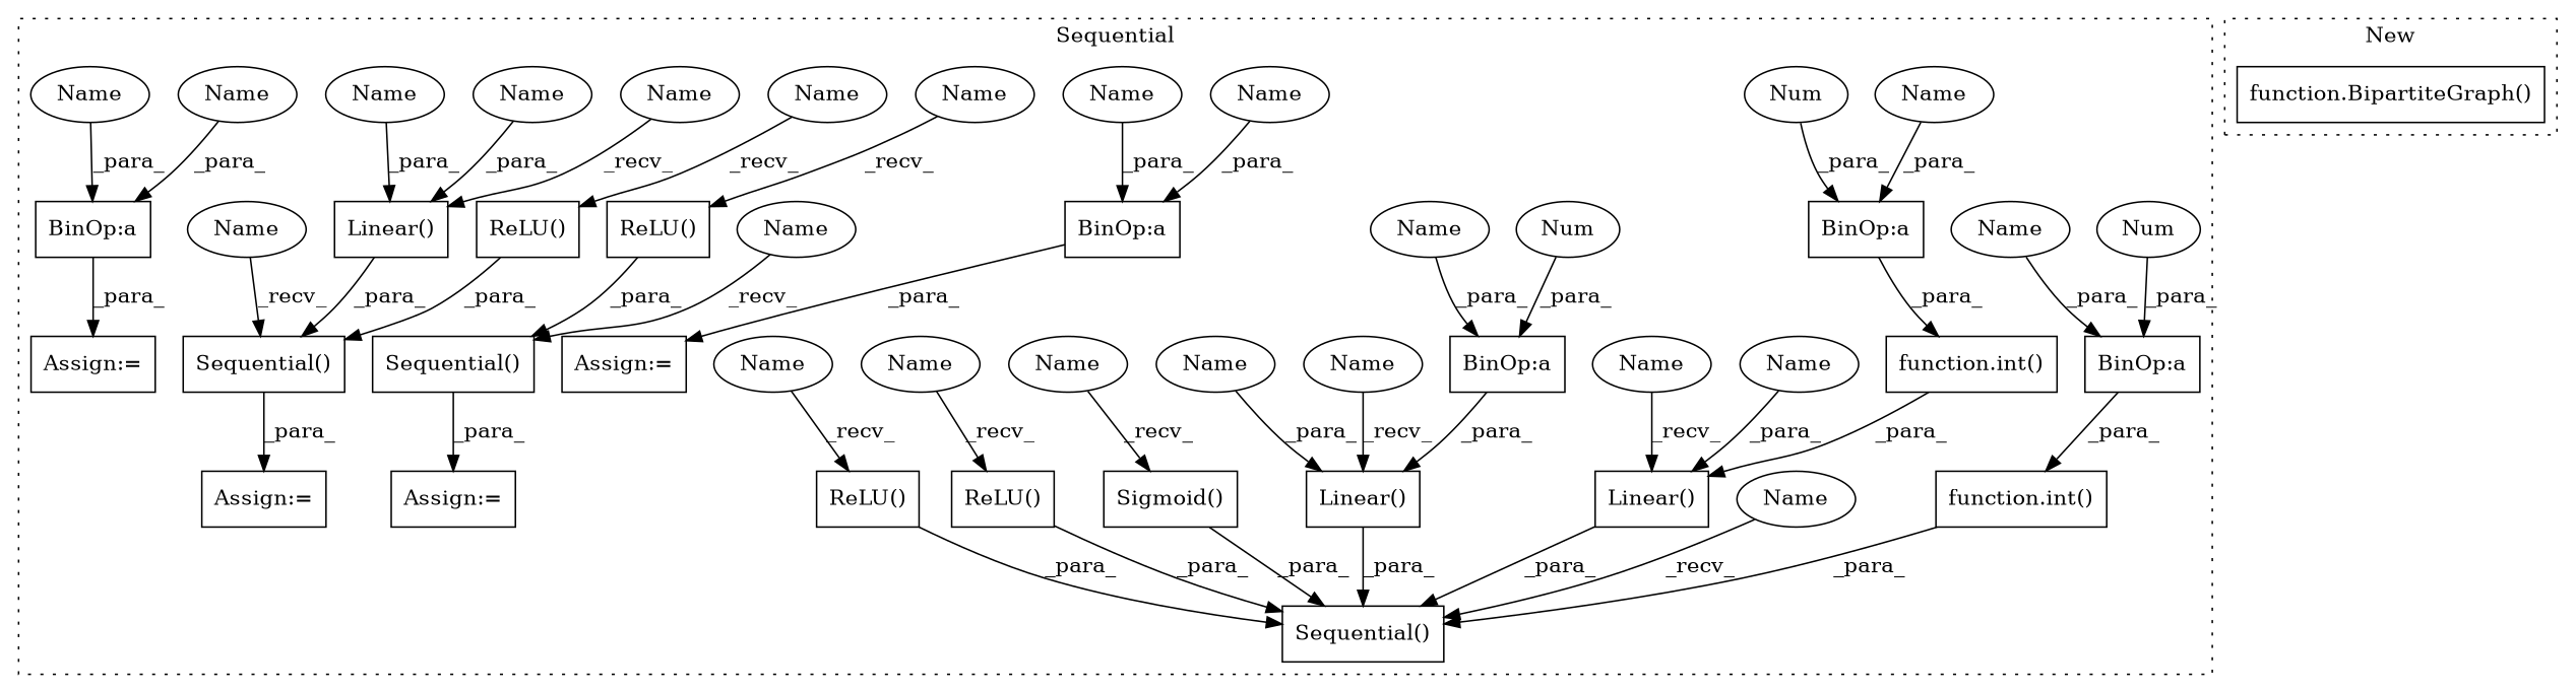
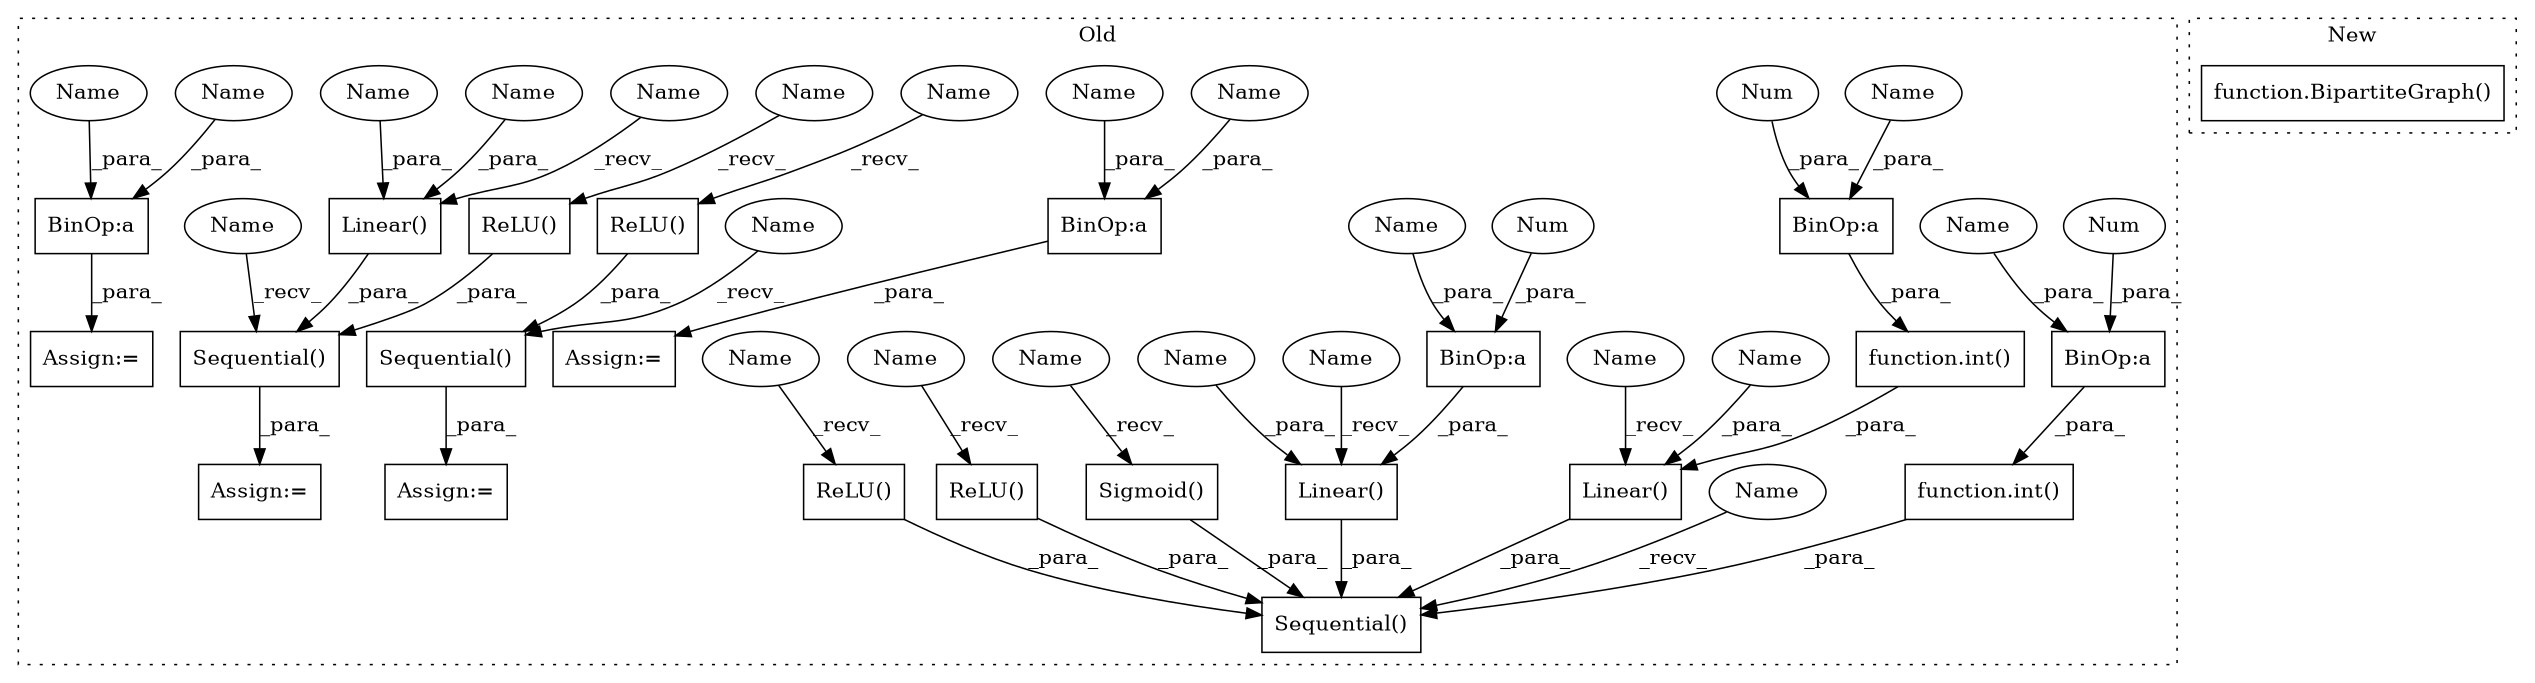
  digraph {
    node [a=87 l=2 s=2326 shape=ellipse]
    n1 [a=75 l="10,1" label="Linear()" s="2088,2139" shape=box]
    n2 [a=75 l="27,10" label="Sequential()" s="2061,2338" shape=box]
    n3 [a=82 l=1 label="BinOp:a" s=2231 shape=box]
    n4 [a=82 l=1 label="BinOp:a" s=2116 shape=box]
    n5 [a=82 l=1 label="BinOp:a" s=2305 shape=box]
    n6 [a=75 l=12 label="Sigmoid()" shape=box]
    n7 [a=75 l="4,1" label="function.int()" s="2208,2233" shape=box]
    n8 [a=75 l="27,10" label="Sequential()" s="2540,2640" shape=box]
    n9 [a=75 l="10,1" label="Linear()" s="2430,2479" shape=box]
    n10 [a=75 l="27,10" label="Sequential()" s="2403,2503" shape=box]
    n11 [a=82 l=3 label="BinOp:a" s=2911 shape=box]
    n12 [a=82 l=3 label="BinOp:a" s=2755 shape=box]
    n13 [a=75 l="4,1" label="function.int()" s="2282,2307" shape=box]
    n14 [a=76 l=1 label=Num s=2306]
    n15 [a=76 l=1 label=Num s=2117]
    n16 [a=76 l=1 label=Num s=2232]
    n17 [a=75 l=9 label="ReLU()" s=2494 shape=box]
    n18 [a=68 l=3 label="Assign:=" s=2537 shape=box]
    n19 [a=75 l=9 label="ReLU()" s=2249 shape=box]
    n20 [a=68 l=3 label="Assign:=" s=2400 shape=box]
    n21 [a=75 l=9 label="ReLU()" s=2631 shape=box]
    n22 [a=68 l=3 label="Assign:=" s=2711 shape=box]
    n23 [a=75 l=9 label="ReLU()" s=2154 shape=box]
    n24 [a=68 l=3 label="Assign:=" s=2867 shape=box]
    n25 [a=75 l="10,1" label="Linear()" s="2177,2234" shape=box]
    n26 [l=19 label=Name s=2914]
    n27 [l=19 label=Name s=2120]
    n28 [l=19 label=Name s=2212]
    n29 [l=19 label=Name s=2460]
    n30 [l=19 label=Name s=2286]
    n31 [l=19 label=Name s=2758]
    n32 [l=19 label=Name s=2187]
    n33 [label=Name s=2088]
    n34 [label=Name s=2540]
    n35 [label=Name s=2494]
    n36 [label=Name s=2061]
    n37 [label=Name s=2631]
    n38 [label=Name s=2403]
    n39 [label=Name]
    n40 [label=Name s=2249]
    n41 [label=Name s=2430]
    n42 [label=Name s=2154]
    n43 [label=Name s=2177]
    n44 [l=18 label=Name s=2737]
    n45 [l=18 label=Name s=2893]
    n46 [l=18 label=Name s=2098]
    n47 [l=18 label=Name s=2440]
    n48 [a=75 l="28,10" label="function.BipartiteGraph()" s="4629,4730" shape=box]
    subgraph cluster_1 {
-     label=Sequential
+     label=Old
      style=dotted
      n1
      n2
      n3
      n4
      n5
      n6
      n7
      n8
      n9
      n10
      n11
      n12
      n13
      n14
      n15
      n16
      n17
      n18
      n19
      n20
      n21
      n22
      n23
      n24
      n25
      n26
      n27
      n28
      n29
      n30
      n31
      n32
      n33
      n34
      n35
      n36
      n37
      n38
      n39
      n40
      n41
      n42
      n43
      n44
      n45
      n46
      n47
    }
    subgraph cluster_2 {
      label=New
      style=dotted
      n48
    }
    n1 -> n2 [label=_para_]
    n3 -> n7 [label=_para_]
    n4 -> n1 [label=_para_]
    n5 -> n13 [label=_para_]
    n6 -> n2 [label=_para_]
    n7 -> n25 [label=_para_]
    n8 -> n18 [label=_para_]
    n9 -> n10 [label=_para_]
    n10 -> n20 [label=_para_]
    n11 -> n24 [label=_para_]
    n12 -> n22 [label=_para_]
    n13 -> n2 [label=_para_]
    n14 -> n5 [label=_para_]
    n15 -> n4 [label=_para_]
    n16 -> n3 [label=_para_]
    n17 -> n10 [label=_para_]
    n19 -> n2 [label=_para_]
    n21 -> n8 [label=_para_]
    n23 -> n2 [label=_para_]
    n25 -> n2 [label=_para_]
    n26 -> n11 [label=_para_]
    n27 -> n1 [label=_para_]
    n28 -> n3 [label=_para_]
    n29 -> n9 [label=_para_]
    n30 -> n5 [label=_para_]
    n31 -> n12 [label=_para_]
    n32 -> n25 [label=_para_]
    n33 -> n1 [label=_recv_]
    n34 -> n8 [label=_recv_]
    n35 -> n17 [label=_recv_]
    n36 -> n2 [label=_recv_]
    n37 -> n21 [label=_recv_]
    n38 -> n10 [label=_recv_]
    n39 -> n6 [label=_recv_]
    n40 -> n19 [label=_recv_]
    n41 -> n9 [label=_recv_]
    n42 -> n23 [label=_recv_]
    n43 -> n25 [label=_recv_]
    n44 -> n12 [label=_para_]
    n45 -> n11 [label=_para_]
    n46 -> n4 [label=_para_]
    n47 -> n9 [label=_para_]
  }
